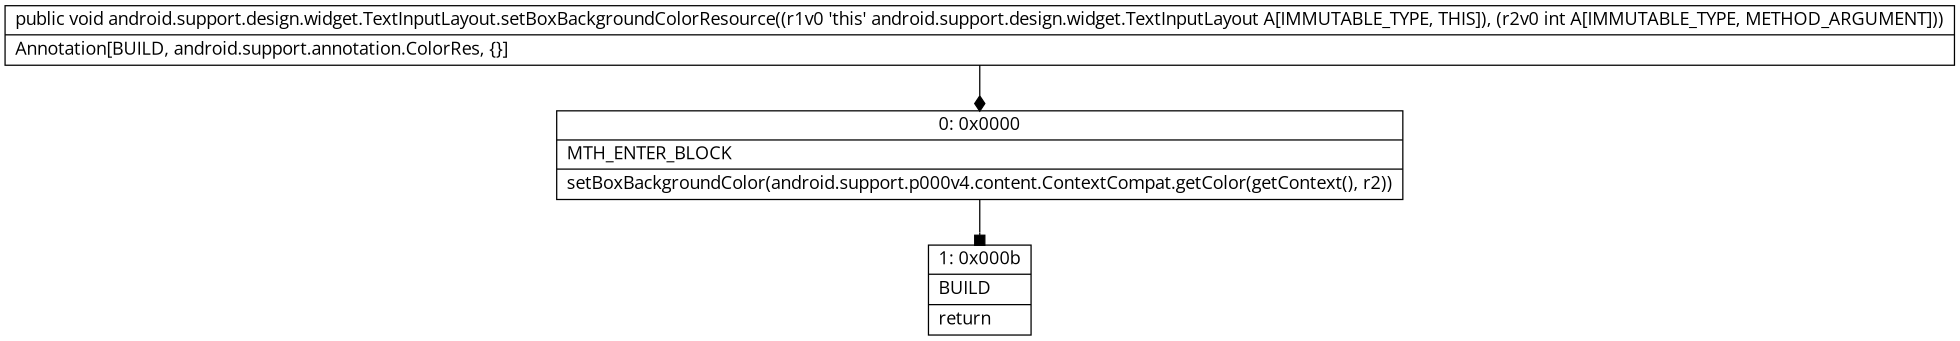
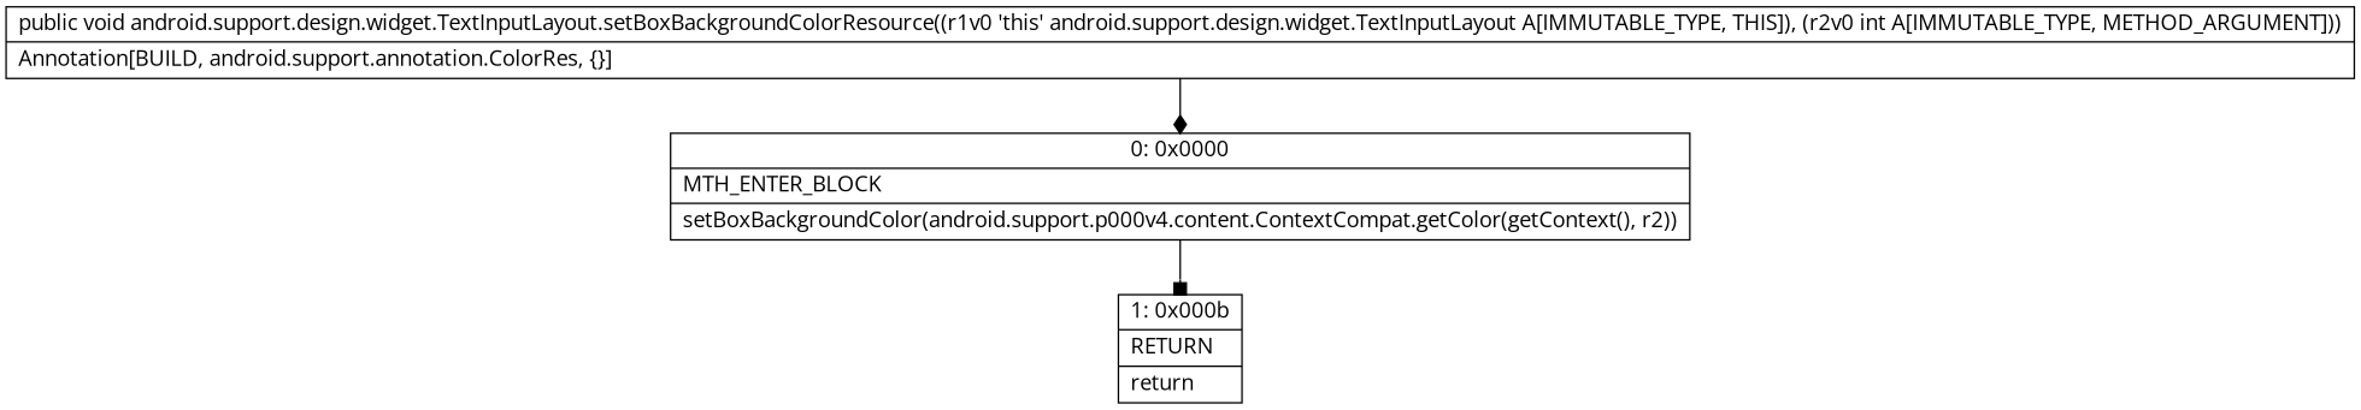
  digraph {
    fontname="Open Sans"
    node [shape=record fontname="Open Sans"]
    edge [fontname="Open Sans"]
    n1 [label="{0\:\ 0x0000|MTH_ENTER_BLOCK\l|setBoxBackgroundColor(android.support.p000v4.content.ContextCompat.getColor(getContext(), r2))\l}"]
-   n2 [label="{1\:\ 0x000b|BUILD\l|return\l}"]
+   n2 [label="{1\:\ 0x000b|RETURN\l|return\l}"]
    n3 [label="{public void android.support.design.widget.TextInputLayout.setBoxBackgroundColorResource((r1v0 'this' android.support.design.widget.TextInputLayout A[IMMUTABLE_TYPE, THIS]), (r2v0 int A[IMMUTABLE_TYPE, METHOD_ARGUMENT]))  | Annotation[BUILD, android.support.annotation.ColorRes, \{\}]\l}"]
    n1 -> n2 [arrowhead=box]
    n3 -> n1 [arrowhead=diamond]
  }
